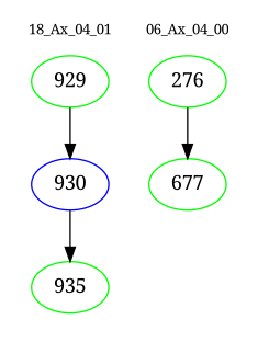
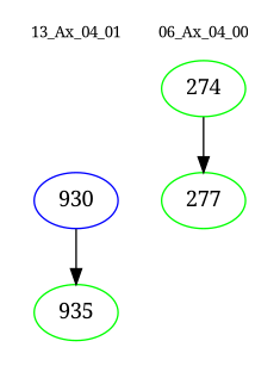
  digraph {
    fontname="Noto Serif"
    node [color=green fontname="Noto Serif"]
    edge [color=black fontname="Noto Serif"]
-   n1 [label=929]
    n2 [color=blue label=930]
    n3 [label=935]
-   n4 [label=276]
-   n5 [label=677]
+   n4 [label=274]
+   n5 [label=277]
    subgraph cluster_1 {
      color=white
      fontsize=10
-     label="18_Ax_04_01"
-     n1
+     label="13_Ax_04_01"
      n2
      n3
    }
    subgraph cluster_2 {
      color=white
      fontsize=10
      label="06_Ax_04_00"
      n4
      n5
    }
-   n1 -> n2
    n2 -> n3
    n4 -> n5
  }
